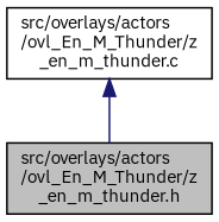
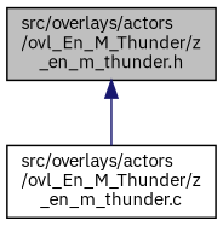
  digraph {
    fontname="IBM Plex Sans"
    node [color=black fontname="IBM Plex Sans" fontsize=10 shape=record style=filled]
    n1 [fillcolor=grey75 fontcolor=black height=0.2 label="src/overlays/actors\l/ovl_En_M_Thunder/z\l_en_m_thunder.h" width=0.4]
    n2 [fillcolor=white height=0.2 label="src/overlays/actors\l/ovl_En_M_Thunder/z\l_en_m_thunder.c" width=0.4]
-   n2 -> n1 [color=midnightblue dir=back fontname="IBM Plex Sans" fontsize=10 labelfontname=Helvetica labelfontsize=10 style=solid]
+   n1 -> n2 [color=midnightblue dir=back fontname="IBM Plex Sans" fontsize=10 labelfontname=Helvetica labelfontsize=10 style=solid]
  }
